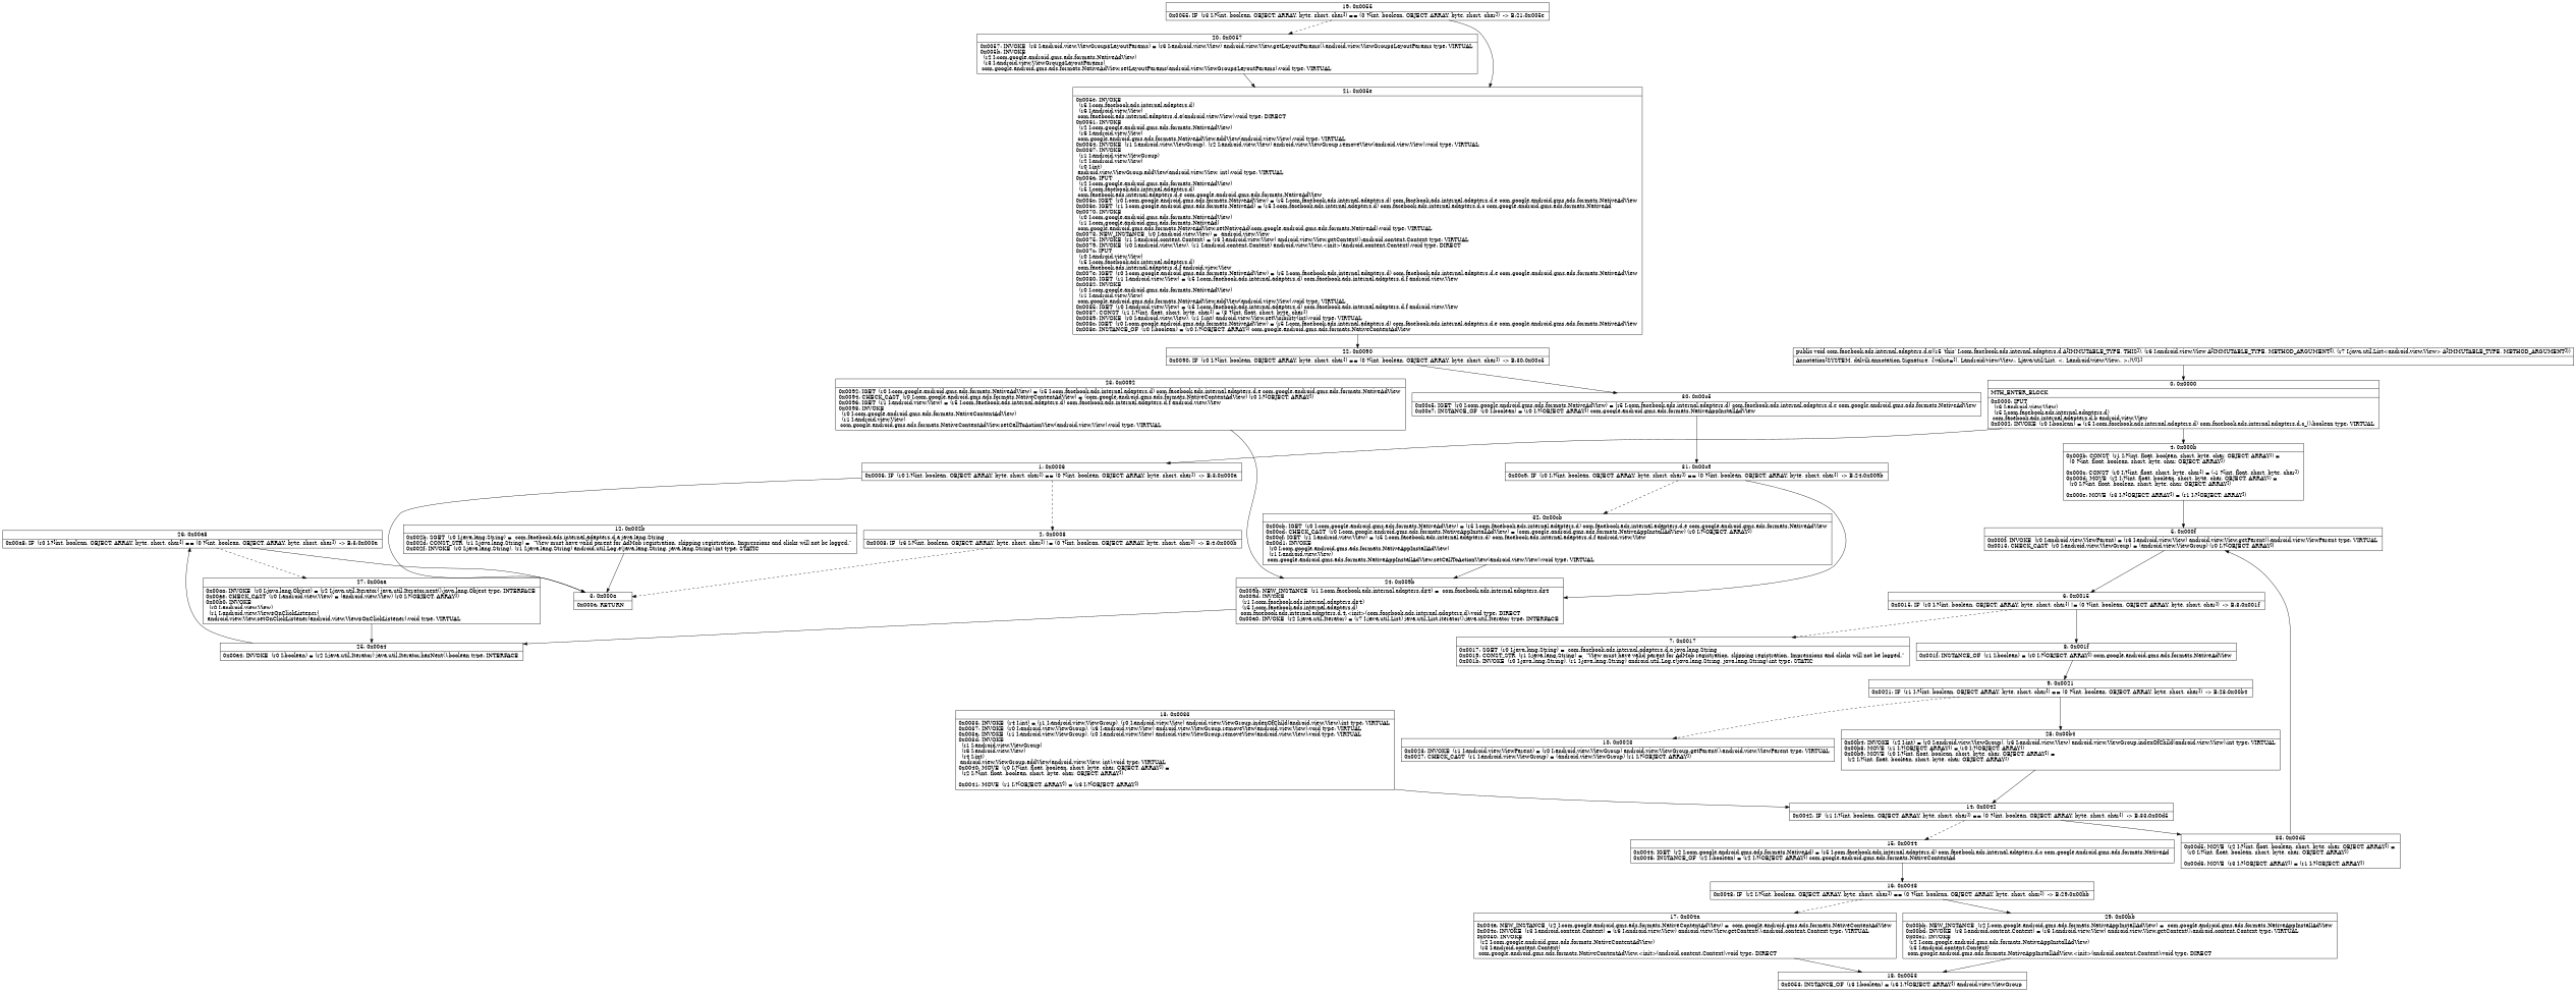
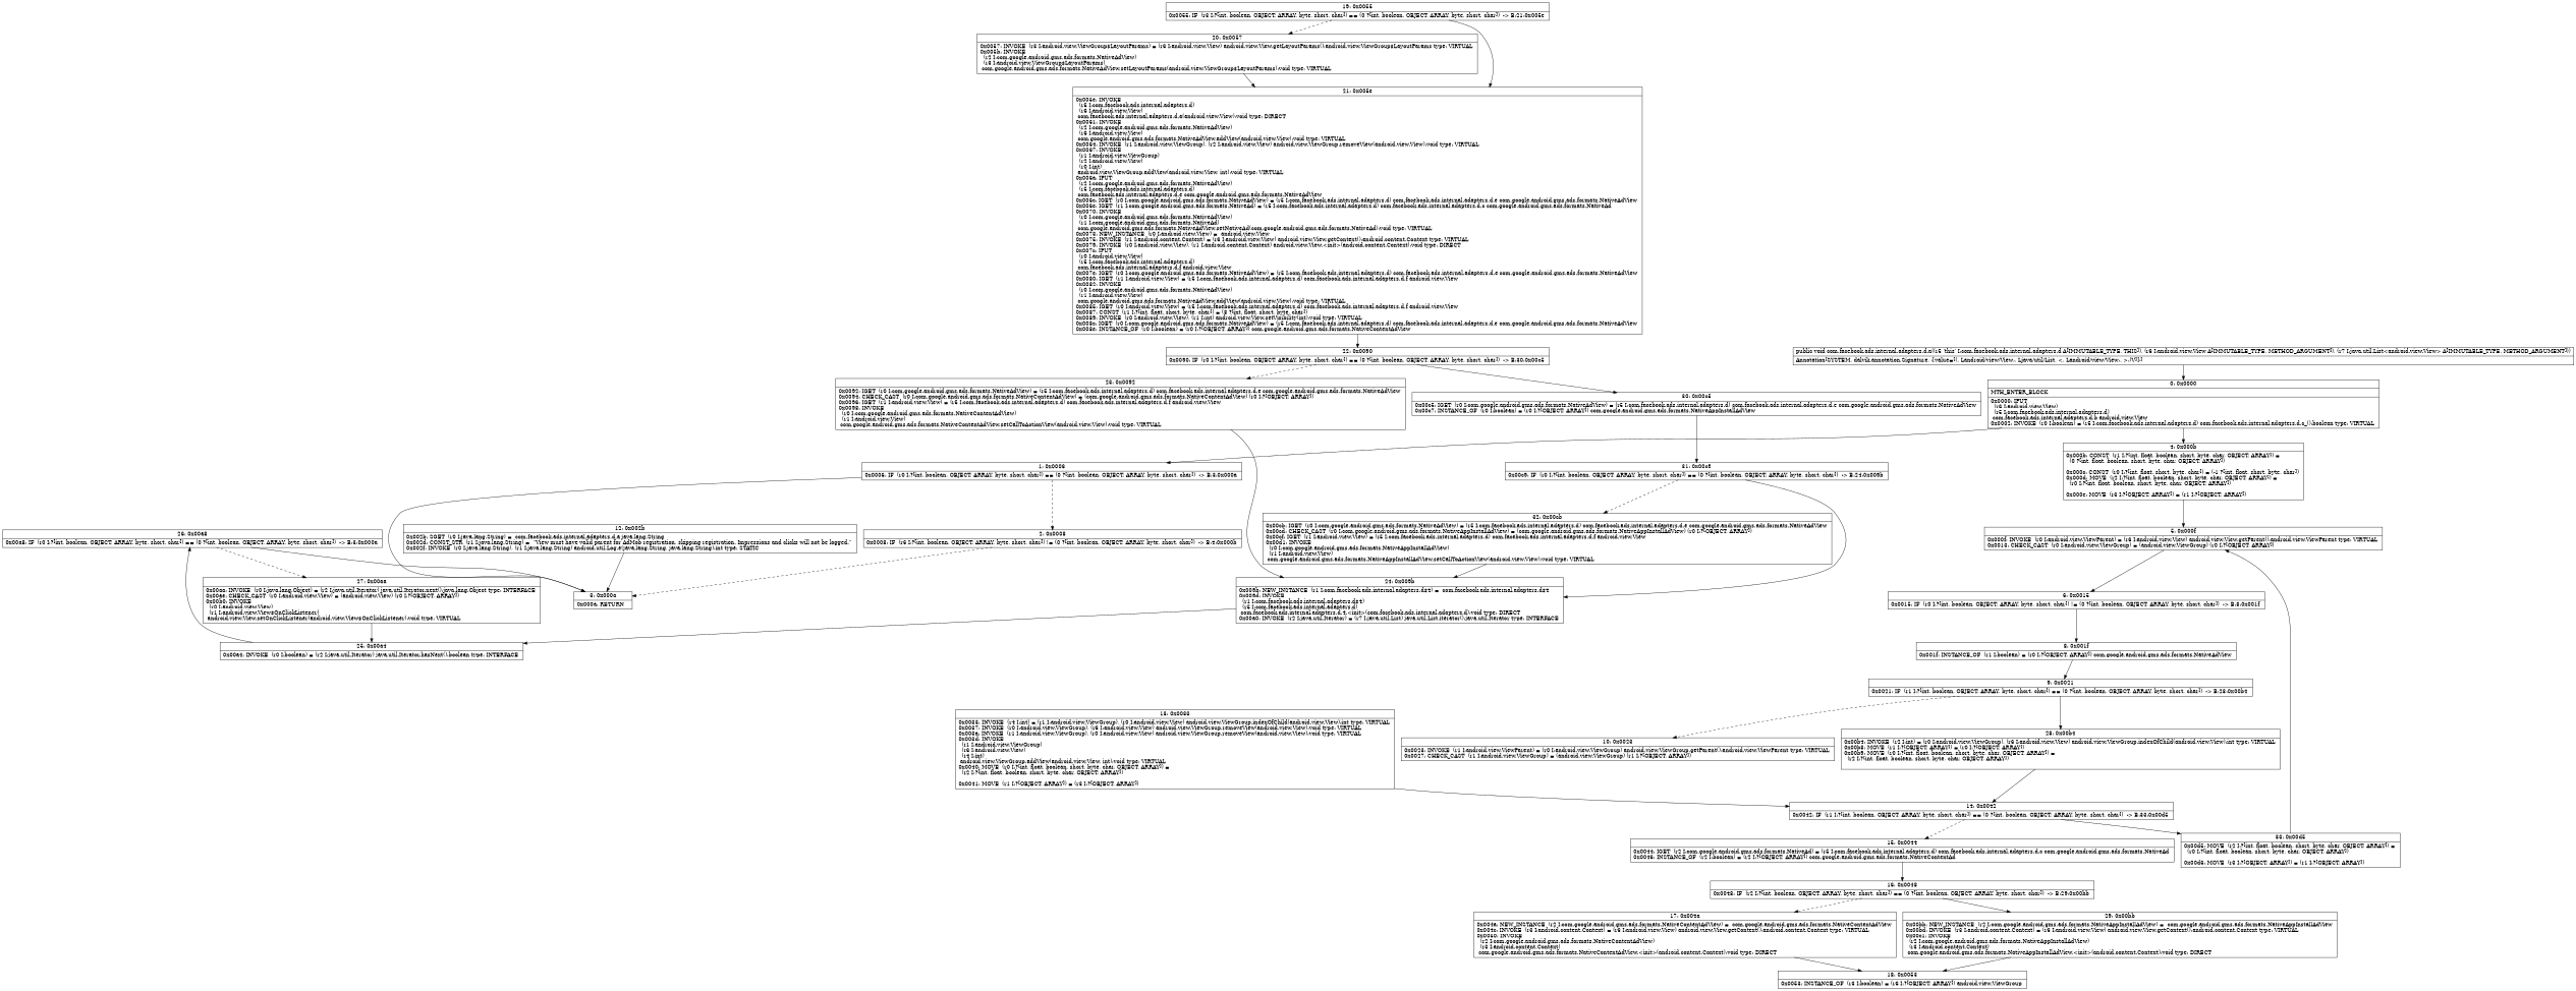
  digraph {
    node [shape=record]
    n1 [label="{0\:\ 0x0000|MTH_ENTER_BLOCK\l|0x0000: IPUT  \l  (r6 I:android.view.View)\l  (r5 I:com.facebook.ads.internal.adapters.d)\l com.facebook.ads.internal.adapters.d.b android.view.View \l0x0002: INVOKE  (r0 I:boolean) = (r5 I:com.facebook.ads.internal.adapters.d) com.facebook.ads.internal.adapters.d.c_():boolean type: VIRTUAL \l}"]
    n2 [label="{1\:\ 0x0006|0x0006: IF  (r0 I:?[int, boolean, OBJECT, ARRAY, byte, short, char]) == (0 ?[int, boolean, OBJECT, ARRAY, byte, short, char])  \-\> B:3:0x000a \l}"]
    n3 [label="{4\:\ 0x000b|0x000b: CONST  (r1 I:?[int, float, boolean, short, byte, char, OBJECT, ARRAY]) = \l  (0 ?[int, float, boolean, short, byte, char, OBJECT, ARRAY])\l \l0x000c: CONST  (r0 I:?[int, float, short, byte, char]) = (\-1 ?[int, float, short, byte, char]) \l0x000d: MOVE  (r2 I:?[int, float, boolean, short, byte, char, OBJECT, ARRAY]) = \l  (r0 I:?[int, float, boolean, short, byte, char, OBJECT, ARRAY])\l \l0x000e: MOVE  (r3 I:?[OBJECT, ARRAY]) = (r1 I:?[OBJECT, ARRAY]) \l}"]
    n4 [label="{2\:\ 0x0008|0x0008: IF  (r6 I:?[int, boolean, OBJECT, ARRAY, byte, short, char]) != (0 ?[int, boolean, OBJECT, ARRAY, byte, short, char])  \-\> B:4:0x000b \l}"]
    n5 [label="{3\:\ 0x000a|0x000a: RETURN   \l}"]
    n6 [label="{5\:\ 0x000f|0x000f: INVOKE  (r0 I:android.view.ViewParent) = (r6 I:android.view.View) android.view.View.getParent():android.view.ViewParent type: VIRTUAL \l0x0013: CHECK_CAST  (r0 I:android.view.ViewGroup) = (android.view.ViewGroup) (r0 I:?[OBJECT, ARRAY]) \l}"]
    n7 [label="{6\:\ 0x0015|0x0015: IF  (r0 I:?[int, boolean, OBJECT, ARRAY, byte, short, char]) != (0 ?[int, boolean, OBJECT, ARRAY, byte, short, char])  \-\> B:8:0x001f \l}"]
-   n8 [label="{7\:\ 0x0017|0x0017: SGET  (r0 I:java.lang.String) =  com.facebook.ads.internal.adapters.d.a java.lang.String \l0x0019: CONST_STR  (r1 I:java.lang.String) =  \"View must have valid parent for AdMob registration, skipping registration. Impressions and clicks will not be logged.\" \l0x001b: INVOKE  (r0 I:java.lang.String), (r1 I:java.lang.String) android.util.Log.e(java.lang.String, java.lang.String):int type: STATIC \l}"]
    n9 [label="{8\:\ 0x001f|0x001f: INSTANCE_OF  (r1 I:boolean) = (r0 I:?[OBJECT, ARRAY]) com.google.android.gms.ads.formats.NativeAdView \l}"]
    n10 [label="{9\:\ 0x0021|0x0021: IF  (r1 I:?[int, boolean, OBJECT, ARRAY, byte, short, char]) == (0 ?[int, boolean, OBJECT, ARRAY, byte, short, char])  \-\> B:28:0x00b4 \l}"]
    n11 [label="{10\:\ 0x0023|0x0023: INVOKE  (r1 I:android.view.ViewParent) = (r0 I:android.view.ViewGroup) android.view.ViewGroup.getParent():android.view.ViewParent type: VIRTUAL \l0x0027: CHECK_CAST  (r1 I:android.view.ViewGroup) = (android.view.ViewGroup) (r1 I:?[OBJECT, ARRAY]) \l}"]
    n12 [label="{28\:\ 0x00b4|0x00b4: INVOKE  (r2 I:int) = (r0 I:android.view.ViewGroup), (r6 I:android.view.View) android.view.ViewGroup.indexOfChild(android.view.View):int type: VIRTUAL \l0x00b8: MOVE  (r1 I:?[OBJECT, ARRAY]) = (r0 I:?[OBJECT, ARRAY]) \l0x00b9: MOVE  (r0 I:?[int, float, boolean, short, byte, char, OBJECT, ARRAY]) = \l  (r2 I:?[int, float, boolean, short, byte, char, OBJECT, ARRAY])\l \l}"]
    n13 [label="{14\:\ 0x0042|0x0042: IF  (r1 I:?[int, boolean, OBJECT, ARRAY, byte, short, char]) == (0 ?[int, boolean, OBJECT, ARRAY, byte, short, char])  \-\> B:33:0x00d5 \l}"]
    n14 [label="{12\:\ 0x002b|0x002b: SGET  (r0 I:java.lang.String) =  com.facebook.ads.internal.adapters.d.a java.lang.String \l0x002d: CONST_STR  (r1 I:java.lang.String) =  \"View must have valid parent for AdMob registration, skipping registration. Impressions and clicks will not be logged.\" \l0x002f: INVOKE  (r0 I:java.lang.String), (r1 I:java.lang.String) android.util.Log.e(java.lang.String, java.lang.String):int type: STATIC \l}"]
    n15 [label="{13\:\ 0x0033|0x0033: INVOKE  (r4 I:int) = (r1 I:android.view.ViewGroup), (r0 I:android.view.View) android.view.ViewGroup.indexOfChild(android.view.View):int type: VIRTUAL \l0x0037: INVOKE  (r0 I:android.view.ViewGroup), (r6 I:android.view.View) android.view.ViewGroup.removeView(android.view.View):void type: VIRTUAL \l0x003a: INVOKE  (r1 I:android.view.ViewGroup), (r0 I:android.view.View) android.view.ViewGroup.removeView(android.view.View):void type: VIRTUAL \l0x003d: INVOKE  \l  (r1 I:android.view.ViewGroup)\l  (r6 I:android.view.View)\l  (r4 I:int)\l android.view.ViewGroup.addView(android.view.View, int):void type: VIRTUAL \l0x0040: MOVE  (r0 I:?[int, float, boolean, short, byte, char, OBJECT, ARRAY]) = \l  (r2 I:?[int, float, boolean, short, byte, char, OBJECT, ARRAY])\l \l0x0041: MOVE  (r1 I:?[OBJECT, ARRAY]) = (r3 I:?[OBJECT, ARRAY]) \l}"]
    n16 [label="{15\:\ 0x0044|0x0044: IGET  (r2 I:com.google.android.gms.ads.formats.NativeAd) = (r5 I:com.facebook.ads.internal.adapters.d) com.facebook.ads.internal.adapters.d.c com.google.android.gms.ads.formats.NativeAd \l0x0046: INSTANCE_OF  (r2 I:boolean) = (r2 I:?[OBJECT, ARRAY]) com.google.android.gms.ads.formats.NativeContentAd \l}"]
    n17 [label="{33\:\ 0x00d5|0x00d5: MOVE  (r2 I:?[int, float, boolean, short, byte, char, OBJECT, ARRAY]) = \l  (r0 I:?[int, float, boolean, short, byte, char, OBJECT, ARRAY])\l \l0x00d6: MOVE  (r3 I:?[OBJECT, ARRAY]) = (r1 I:?[OBJECT, ARRAY]) \l}"]
    n18 [label="{16\:\ 0x0048|0x0048: IF  (r2 I:?[int, boolean, OBJECT, ARRAY, byte, short, char]) == (0 ?[int, boolean, OBJECT, ARRAY, byte, short, char])  \-\> B:29:0x00bb \l}"]
    n19 [label="{17\:\ 0x004a|0x004a: NEW_INSTANCE  (r2 I:com.google.android.gms.ads.formats.NativeContentAdView) =  com.google.android.gms.ads.formats.NativeContentAdView \l0x004c: INVOKE  (r3 I:android.content.Context) = (r6 I:android.view.View) android.view.View.getContext():android.content.Context type: VIRTUAL \l0x0050: INVOKE  \l  (r2 I:com.google.android.gms.ads.formats.NativeContentAdView)\l  (r3 I:android.content.Context)\l com.google.android.gms.ads.formats.NativeContentAdView.\<init\>(android.content.Context):void type: DIRECT \l}"]
    n20 [label="{29\:\ 0x00bb|0x00bb: NEW_INSTANCE  (r2 I:com.google.android.gms.ads.formats.NativeAppInstallAdView) =  com.google.android.gms.ads.formats.NativeAppInstallAdView \l0x00bd: INVOKE  (r3 I:android.content.Context) = (r6 I:android.view.View) android.view.View.getContext():android.content.Context type: VIRTUAL \l0x00c1: INVOKE  \l  (r2 I:com.google.android.gms.ads.formats.NativeAppInstallAdView)\l  (r3 I:android.content.Context)\l com.google.android.gms.ads.formats.NativeAppInstallAdView.\<init\>(android.content.Context):void type: DIRECT \l}"]
    n21 [label="{18\:\ 0x0053|0x0053: INSTANCE_OF  (r3 I:boolean) = (r6 I:?[OBJECT, ARRAY]) android.view.ViewGroup \l}"]
    n22 [label="{19\:\ 0x0055|0x0055: IF  (r3 I:?[int, boolean, OBJECT, ARRAY, byte, short, char]) == (0 ?[int, boolean, OBJECT, ARRAY, byte, short, char])  \-\> B:21:0x005e \l}"]
    n23 [label="{20\:\ 0x0057|0x0057: INVOKE  (r3 I:android.view.ViewGroup$LayoutParams) = (r6 I:android.view.View) android.view.View.getLayoutParams():android.view.ViewGroup$LayoutParams type: VIRTUAL \l0x005b: INVOKE  \l  (r2 I:com.google.android.gms.ads.formats.NativeAdView)\l  (r3 I:android.view.ViewGroup$LayoutParams)\l com.google.android.gms.ads.formats.NativeAdView.setLayoutParams(android.view.ViewGroup$LayoutParams):void type: VIRTUAL \l}"]
    n24 [label="{21\:\ 0x005e|0x005e: INVOKE  \l  (r5 I:com.facebook.ads.internal.adapters.d)\l  (r6 I:android.view.View)\l com.facebook.ads.internal.adapters.d.a(android.view.View):void type: DIRECT \l0x0061: INVOKE  \l  (r2 I:com.google.android.gms.ads.formats.NativeAdView)\l  (r6 I:android.view.View)\l com.google.android.gms.ads.formats.NativeAdView.addView(android.view.View):void type: VIRTUAL \l0x0064: INVOKE  (r1 I:android.view.ViewGroup), (r2 I:android.view.View) android.view.ViewGroup.removeView(android.view.View):void type: VIRTUAL \l0x0067: INVOKE  \l  (r1 I:android.view.ViewGroup)\l  (r2 I:android.view.View)\l  (r0 I:int)\l android.view.ViewGroup.addView(android.view.View, int):void type: VIRTUAL \l0x006a: IPUT  \l  (r2 I:com.google.android.gms.ads.formats.NativeAdView)\l  (r5 I:com.facebook.ads.internal.adapters.d)\l com.facebook.ads.internal.adapters.d.e com.google.android.gms.ads.formats.NativeAdView \l0x006c: IGET  (r0 I:com.google.android.gms.ads.formats.NativeAdView) = (r5 I:com.facebook.ads.internal.adapters.d) com.facebook.ads.internal.adapters.d.e com.google.android.gms.ads.formats.NativeAdView \l0x006e: IGET  (r1 I:com.google.android.gms.ads.formats.NativeAd) = (r5 I:com.facebook.ads.internal.adapters.d) com.facebook.ads.internal.adapters.d.c com.google.android.gms.ads.formats.NativeAd \l0x0070: INVOKE  \l  (r0 I:com.google.android.gms.ads.formats.NativeAdView)\l  (r1 I:com.google.android.gms.ads.formats.NativeAd)\l com.google.android.gms.ads.formats.NativeAdView.setNativeAd(com.google.android.gms.ads.formats.NativeAd):void type: VIRTUAL \l0x0073: NEW_INSTANCE  (r0 I:android.view.View) =  android.view.View \l0x0075: INVOKE  (r1 I:android.content.Context) = (r6 I:android.view.View) android.view.View.getContext():android.content.Context type: VIRTUAL \l0x0079: INVOKE  (r0 I:android.view.View), (r1 I:android.content.Context) android.view.View.\<init\>(android.content.Context):void type: DIRECT \l0x007c: IPUT  \l  (r0 I:android.view.View)\l  (r5 I:com.facebook.ads.internal.adapters.d)\l com.facebook.ads.internal.adapters.d.f android.view.View \l0x007e: IGET  (r0 I:com.google.android.gms.ads.formats.NativeAdView) = (r5 I:com.facebook.ads.internal.adapters.d) com.facebook.ads.internal.adapters.d.e com.google.android.gms.ads.formats.NativeAdView \l0x0080: IGET  (r1 I:android.view.View) = (r5 I:com.facebook.ads.internal.adapters.d) com.facebook.ads.internal.adapters.d.f android.view.View \l0x0082: INVOKE  \l  (r0 I:com.google.android.gms.ads.formats.NativeAdView)\l  (r1 I:android.view.View)\l com.google.android.gms.ads.formats.NativeAdView.addView(android.view.View):void type: VIRTUAL \l0x0085: IGET  (r0 I:android.view.View) = (r5 I:com.facebook.ads.internal.adapters.d) com.facebook.ads.internal.adapters.d.f android.view.View \l0x0087: CONST  (r1 I:?[int, float, short, byte, char]) = (8 ?[int, float, short, byte, char]) \l0x0089: INVOKE  (r0 I:android.view.View), (r1 I:int) android.view.View.setVisibility(int):void type: VIRTUAL \l0x008c: IGET  (r0 I:com.google.android.gms.ads.formats.NativeAdView) = (r5 I:com.facebook.ads.internal.adapters.d) com.facebook.ads.internal.adapters.d.e com.google.android.gms.ads.formats.NativeAdView \l0x008e: INSTANCE_OF  (r0 I:boolean) = (r0 I:?[OBJECT, ARRAY]) com.google.android.gms.ads.formats.NativeContentAdView \l}"]
    n25 [label="{22\:\ 0x0090|0x0090: IF  (r0 I:?[int, boolean, OBJECT, ARRAY, byte, short, char]) == (0 ?[int, boolean, OBJECT, ARRAY, byte, short, char])  \-\> B:30:0x00c5 \l}"]
    n26 [label="{23\:\ 0x0092|0x0092: IGET  (r0 I:com.google.android.gms.ads.formats.NativeAdView) = (r5 I:com.facebook.ads.internal.adapters.d) com.facebook.ads.internal.adapters.d.e com.google.android.gms.ads.formats.NativeAdView \l0x0094: CHECK_CAST  (r0 I:com.google.android.gms.ads.formats.NativeContentAdView) = (com.google.android.gms.ads.formats.NativeContentAdView) (r0 I:?[OBJECT, ARRAY]) \l0x0096: IGET  (r1 I:android.view.View) = (r5 I:com.facebook.ads.internal.adapters.d) com.facebook.ads.internal.adapters.d.f android.view.View \l0x0098: INVOKE  \l  (r0 I:com.google.android.gms.ads.formats.NativeContentAdView)\l  (r1 I:android.view.View)\l com.google.android.gms.ads.formats.NativeContentAdView.setCallToActionView(android.view.View):void type: VIRTUAL \l}"]
    n27 [label="{30\:\ 0x00c5|0x00c5: IGET  (r0 I:com.google.android.gms.ads.formats.NativeAdView) = (r5 I:com.facebook.ads.internal.adapters.d) com.facebook.ads.internal.adapters.d.e com.google.android.gms.ads.formats.NativeAdView \l0x00c7: INSTANCE_OF  (r0 I:boolean) = (r0 I:?[OBJECT, ARRAY]) com.google.android.gms.ads.formats.NativeAppInstallAdView \l}"]
    n28 [label="{24\:\ 0x009b|0x009b: NEW_INSTANCE  (r1 I:com.facebook.ads.internal.adapters.d$4) =  com.facebook.ads.internal.adapters.d$4 \l0x009d: INVOKE  \l  (r1 I:com.facebook.ads.internal.adapters.d$4)\l  (r5 I:com.facebook.ads.internal.adapters.d)\l com.facebook.ads.internal.adapters.d.4.\<init\>(com.facebook.ads.internal.adapters.d):void type: DIRECT \l0x00a0: INVOKE  (r2 I:java.util.Iterator) = (r7 I:java.util.List) java.util.List.iterator():java.util.Iterator type: INTERFACE \l}"]
    n29 [label="{31\:\ 0x00c9|0x00c9: IF  (r0 I:?[int, boolean, OBJECT, ARRAY, byte, short, char]) == (0 ?[int, boolean, OBJECT, ARRAY, byte, short, char])  \-\> B:24:0x009b \l}"]
    n30 [label="{25\:\ 0x00a4|0x00a4: INVOKE  (r0 I:boolean) = (r2 I:java.util.Iterator) java.util.Iterator.hasNext():boolean type: INTERFACE \l}"]
    n31 [label="{26\:\ 0x00a8|0x00a8: IF  (r0 I:?[int, boolean, OBJECT, ARRAY, byte, short, char]) == (0 ?[int, boolean, OBJECT, ARRAY, byte, short, char])  \-\> B:3:0x000a \l}"]
    n32 [label="{27\:\ 0x00aa|0x00aa: INVOKE  (r0 I:java.lang.Object) = (r2 I:java.util.Iterator) java.util.Iterator.next():java.lang.Object type: INTERFACE \l0x00ae: CHECK_CAST  (r0 I:android.view.View) = (android.view.View) (r0 I:?[OBJECT, ARRAY]) \l0x00b0: INVOKE  \l  (r0 I:android.view.View)\l  (r1 I:android.view.View$OnClickListener)\l android.view.View.setOnClickListener(android.view.View$OnClickListener):void type: VIRTUAL \l}"]
    n33 [label="{32\:\ 0x00cb|0x00cb: IGET  (r0 I:com.google.android.gms.ads.formats.NativeAdView) = (r5 I:com.facebook.ads.internal.adapters.d) com.facebook.ads.internal.adapters.d.e com.google.android.gms.ads.formats.NativeAdView \l0x00cd: CHECK_CAST  (r0 I:com.google.android.gms.ads.formats.NativeAppInstallAdView) = (com.google.android.gms.ads.formats.NativeAppInstallAdView) (r0 I:?[OBJECT, ARRAY]) \l0x00cf: IGET  (r1 I:android.view.View) = (r5 I:com.facebook.ads.internal.adapters.d) com.facebook.ads.internal.adapters.d.f android.view.View \l0x00d1: INVOKE  \l  (r0 I:com.google.android.gms.ads.formats.NativeAppInstallAdView)\l  (r1 I:android.view.View)\l com.google.android.gms.ads.formats.NativeAppInstallAdView.setCallToActionView(android.view.View):void type: VIRTUAL \l}"]
    n34 [label="{public void com.facebook.ads.internal.adapters.d.a((r5 'this' I:com.facebook.ads.internal.adapters.d A[IMMUTABLE_TYPE, THIS]), (r6 I:android.view.View A[IMMUTABLE_TYPE, METHOD_ARGUMENT]), (r7 I:java.util.List\<android.view.View\> A[IMMUTABLE_TYPE, METHOD_ARGUMENT]))  | Annotation[SYSTEM, dalvik.annotation.Signature, \{value=[(, Landroid\/view\/View;, Ljava\/util\/List, \<, Landroid\/view\/View;, \>;)V]\}]\l}"]
    n1 -> n2
    n1 -> n3
    n2 -> n4 [style=dashed]
    n2 -> n5
    n3 -> n6
    n4 -> n5 [style=dashed]
    n6 -> n7
-   n7 -> n8 [style=dashed]
    n7 -> n9
    n9 -> n10
    n10 -> n11 [style=dashed]
    n10 -> n12
    n12 -> n13
    n13 -> n16 [style=dashed]
    n13 -> n17
    n14 -> n5
    n15 -> n13
    n16 -> n18
    n17 -> n6
    n18 -> n19 [style=dashed]
    n18 -> n20
    n19 -> n21
    n20 -> n21
    n22 -> n23 [style=dashed]
    n22 -> n24
    n23 -> n24
    n24 -> n25
+   n25 -> n26 [style=dashed]
    n25 -> n27
    n26 -> n28
    n27 -> n29
    n28 -> n30
    n29 -> n28
    n29 -> n33 [style=dashed]
    n30 -> n31
    n31 -> n5
    n31 -> n32 [style=dashed]
    n32 -> n30
    n33 -> n28
    n34 -> n1
  }
